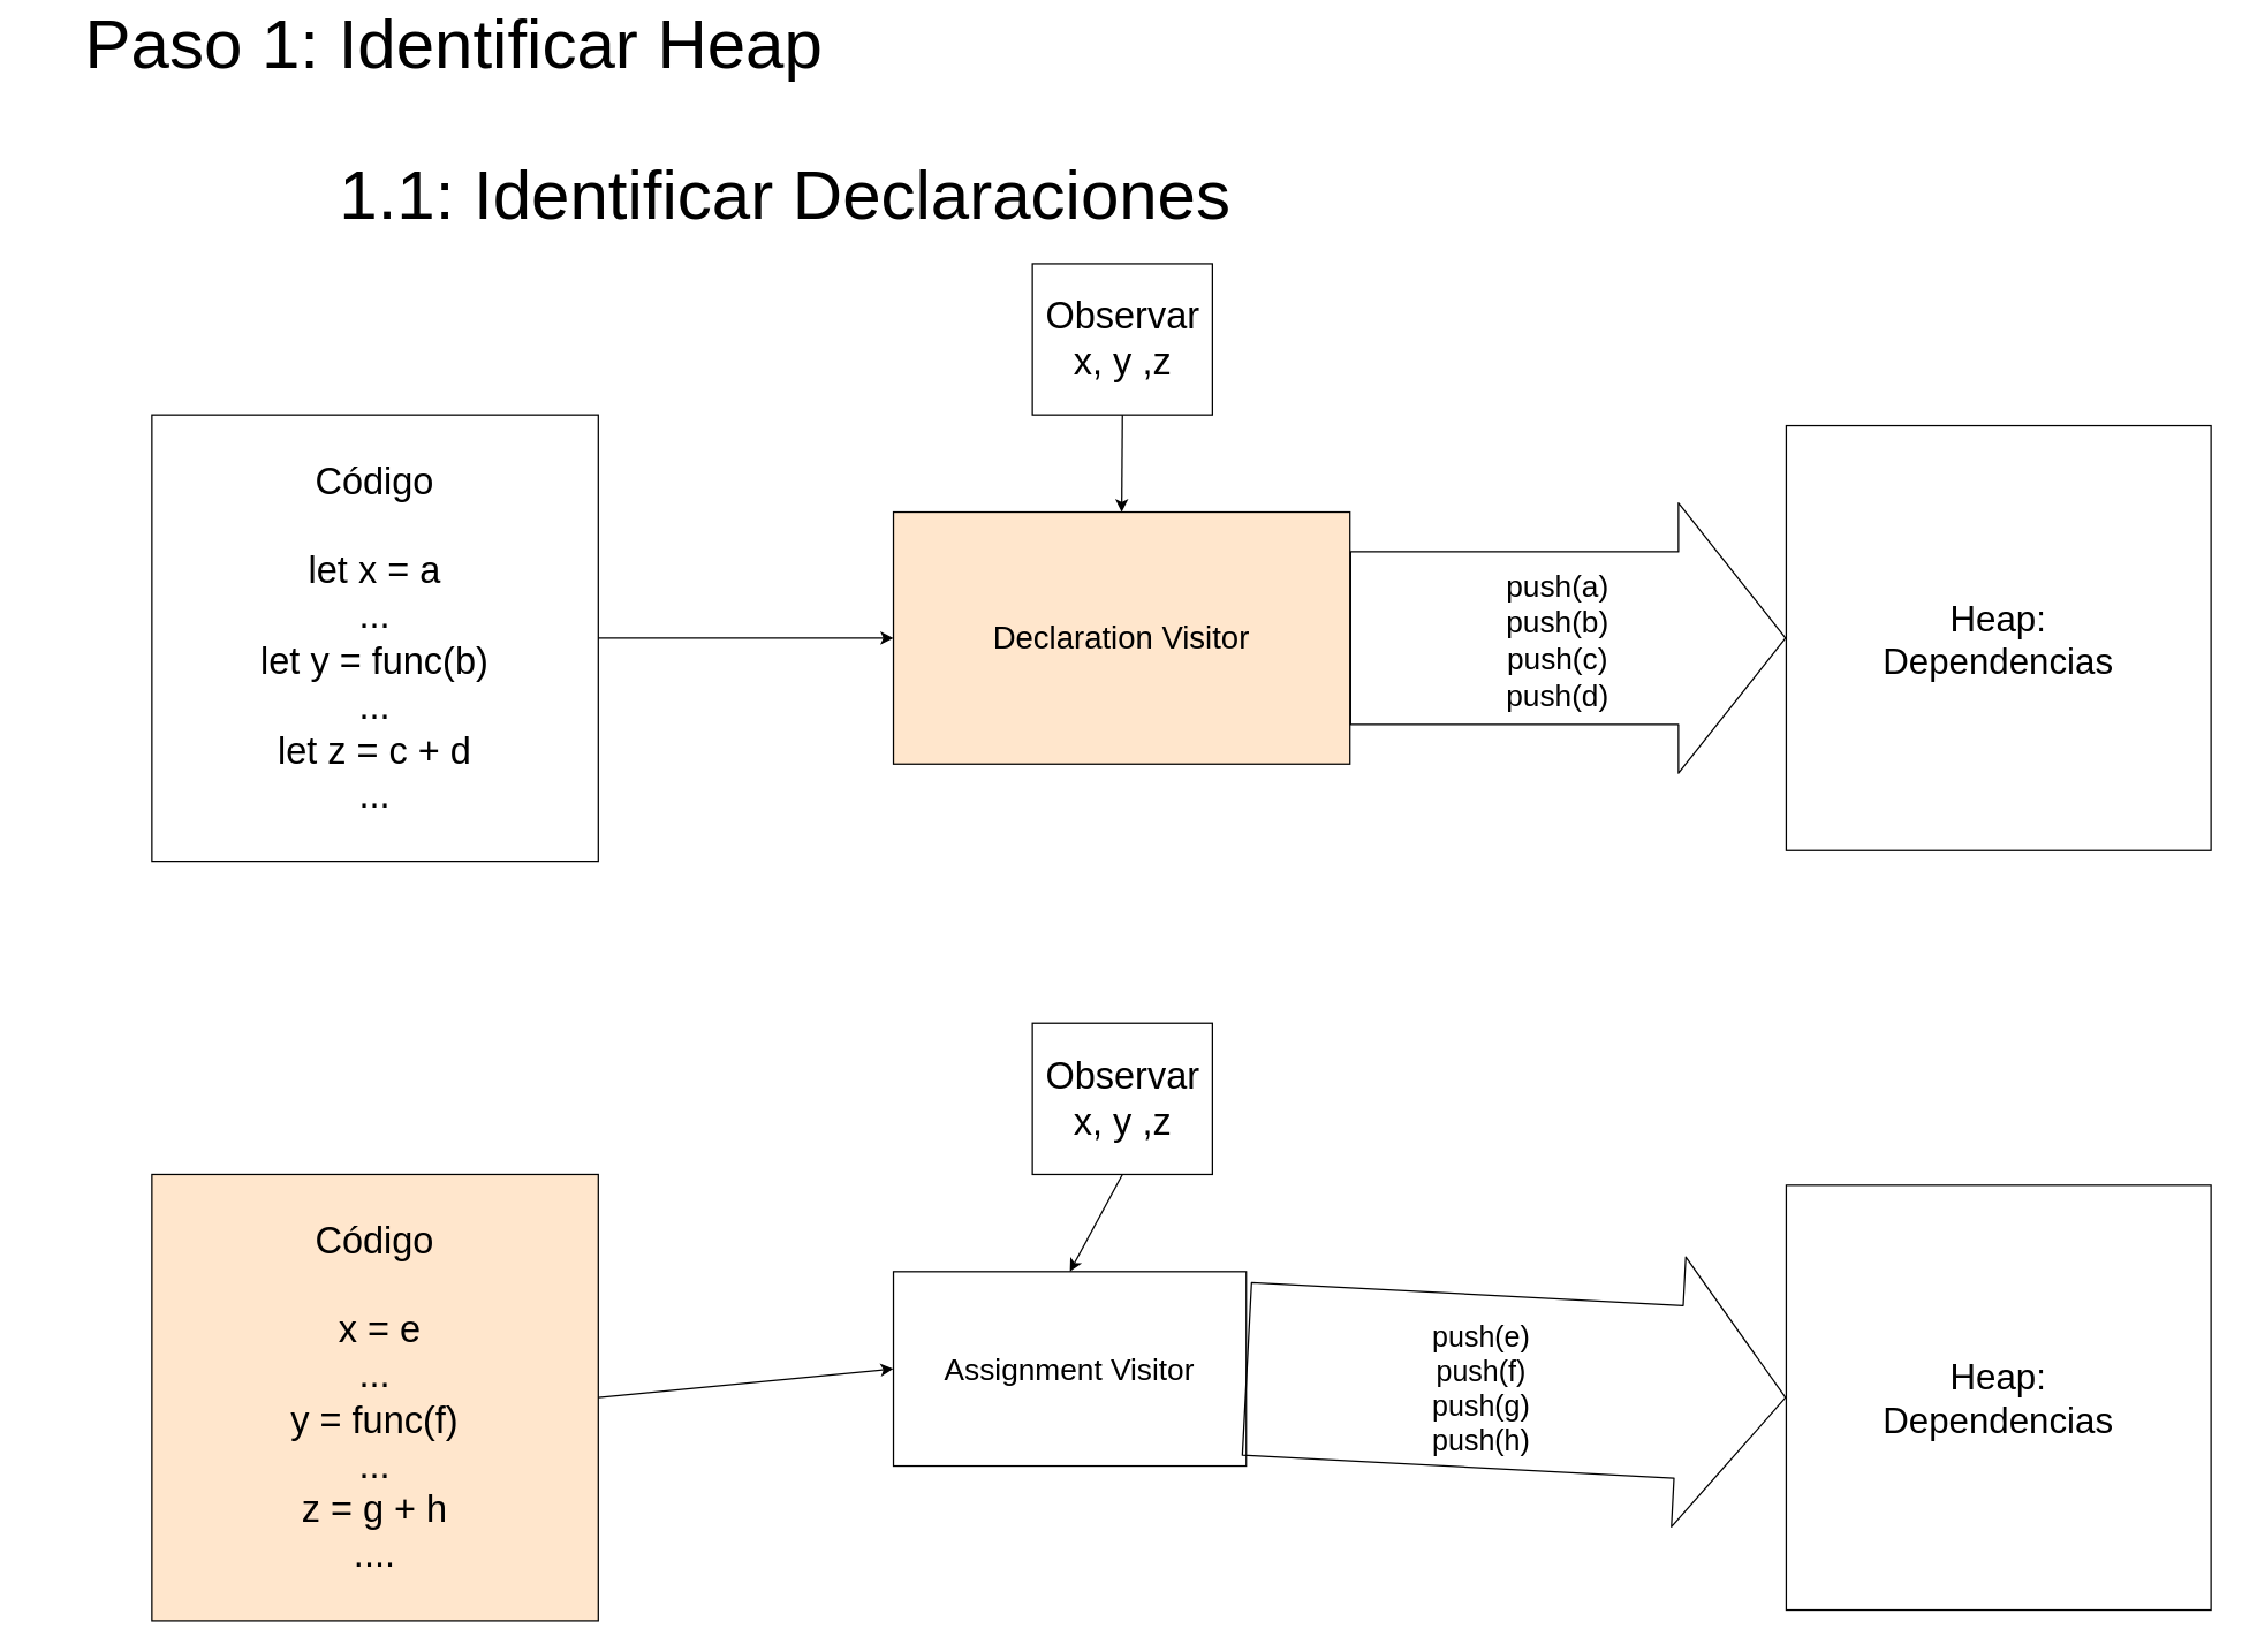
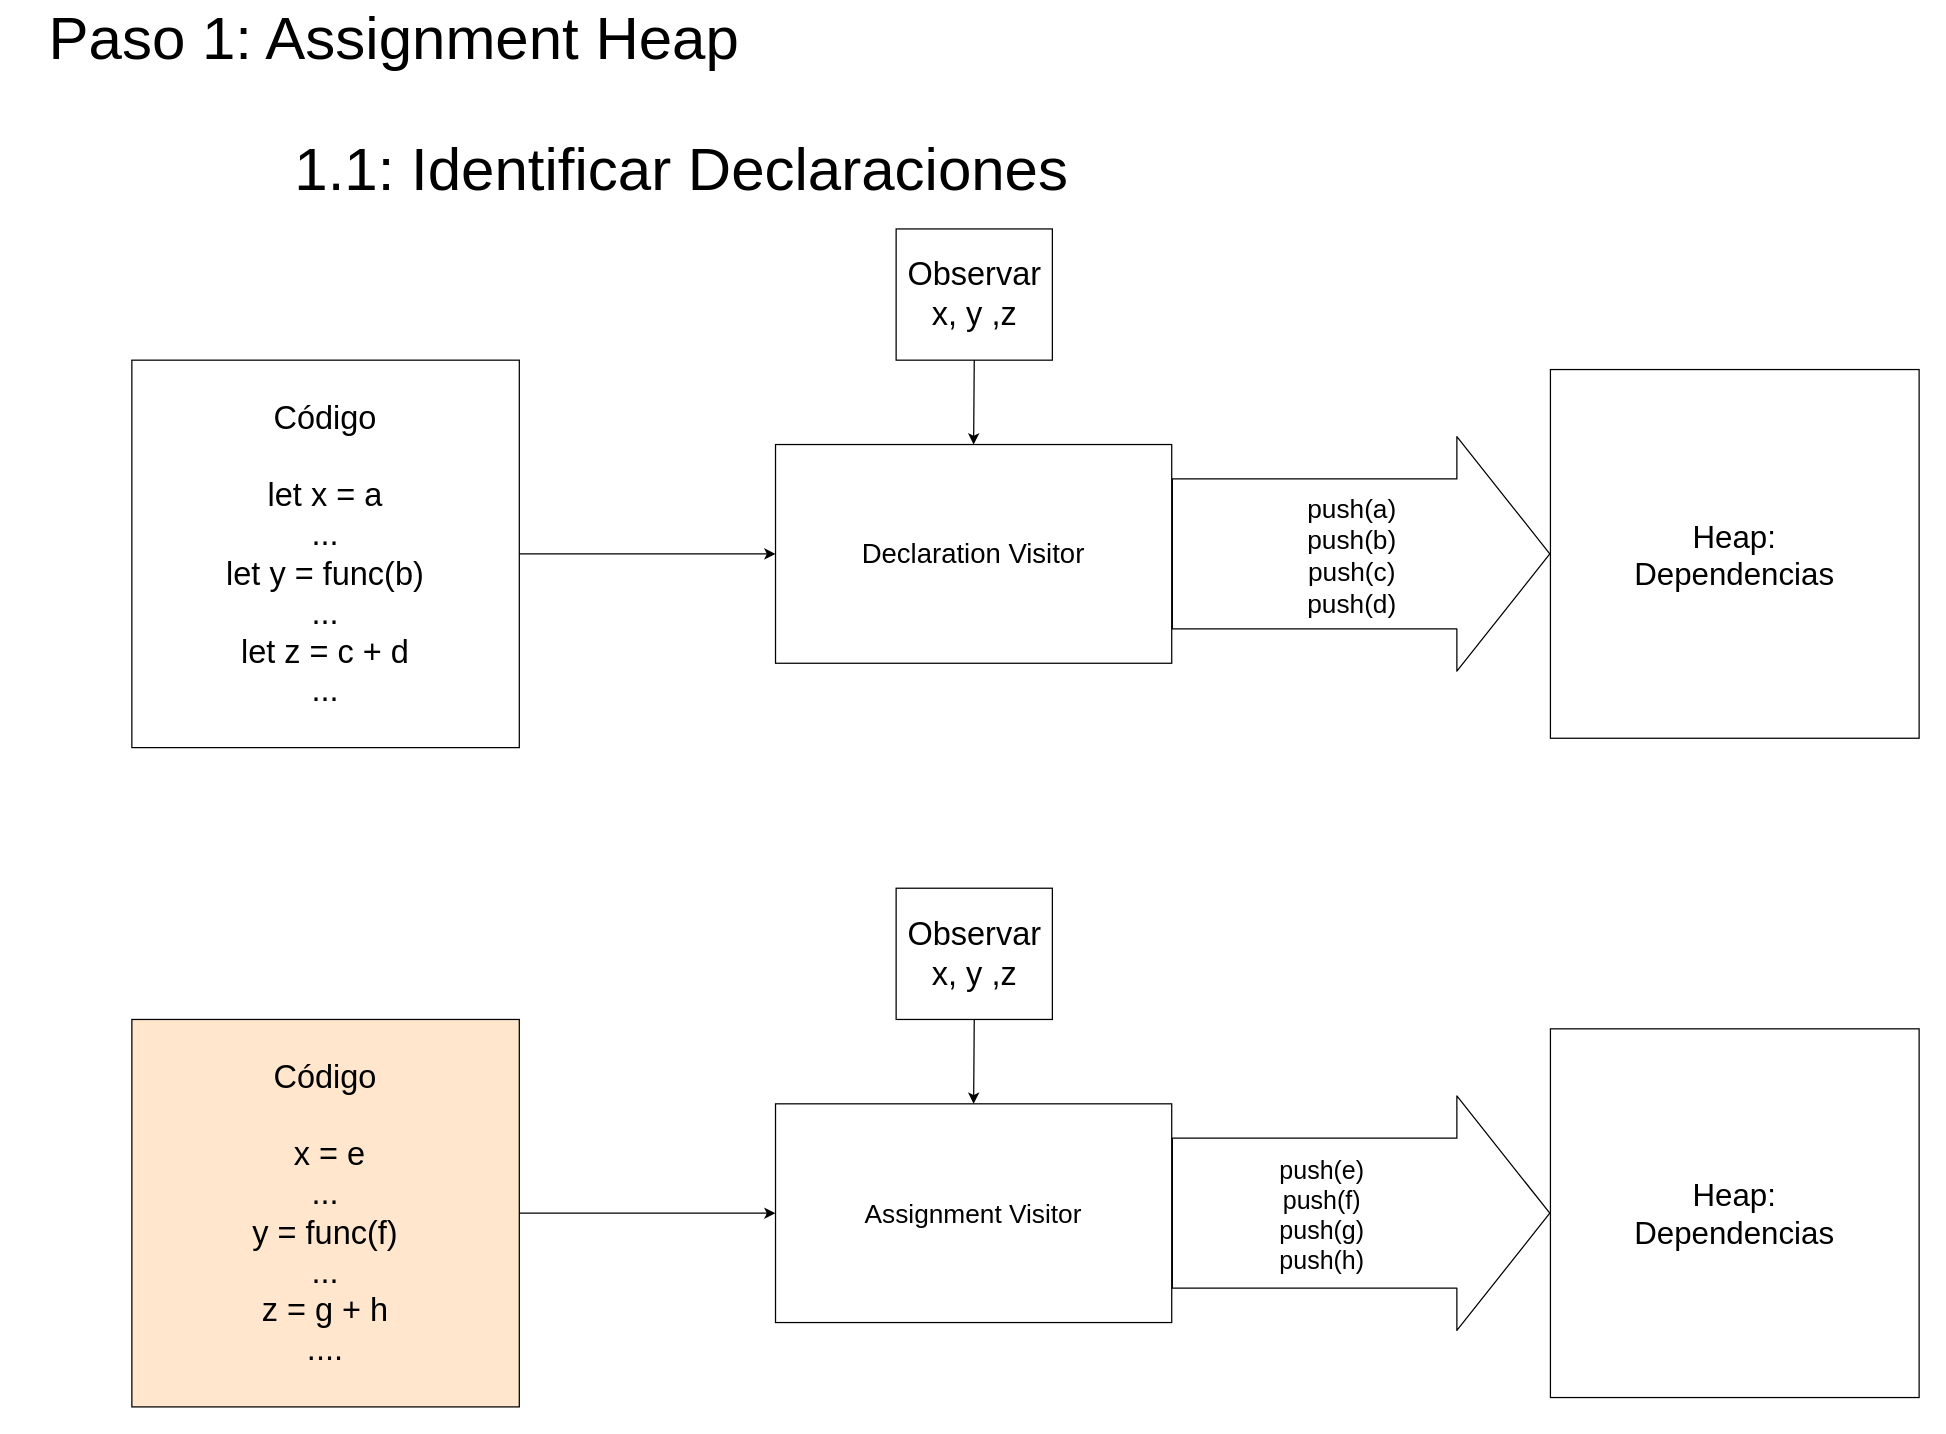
  <mxCell id="0" />
  <mxCell id="1" parent="0" />
  <mxCell id="2" value="&lt;font style=&quot;font-size: 26px&quot;&gt;Código&lt;br&gt;&lt;br&gt;&lt;span&gt;let x = a&lt;/span&gt;&lt;br&gt;&lt;span&gt;...&lt;/span&gt;&lt;br&gt;&lt;span&gt;let y = func(b)&lt;/span&gt;&lt;br&gt;&lt;span&gt;...&lt;/span&gt;&lt;br&gt;&lt;span&gt;let z = c + d&lt;/span&gt;&lt;br&gt;&lt;span&gt;...&lt;/span&gt;&lt;br&gt;&lt;/font&gt;" style="whiteSpace=wrap;html=1;aspect=fixed;" parent="1" vertex="1"><mxGeometry x="105" y="287.5" width="310" height="310" as="geometry" /></mxCell>
  <mxCell id="3" value="&lt;div style=&quot;text-align: center&quot;&gt;&lt;span style=&quot;font-size: 25px ; line-height: 120%&quot;&gt;Heap:&lt;/span&gt;&lt;/div&gt;&lt;div style=&quot;text-align: justify&quot;&gt;&lt;span style=&quot;font-size: 25px ; line-height: 120%&quot;&gt;Dependencias&lt;/span&gt;&lt;/div&gt;" style="whiteSpace=wrap;html=1;aspect=fixed;" parent="1" vertex="1"><mxGeometry x="1240" y="295" width="295" height="295" as="geometry" /></mxCell>
  <mxCell id="4" value="&lt;font style=&quot;font-size: 26px&quot;&gt;Observar&lt;br&gt;x, y ,z&lt;/font&gt;" style="rounded=0;whiteSpace=wrap;html=1;" parent="1" vertex="1"><mxGeometry x="716.5" y="182.5" width="125" height="105" as="geometry" /></mxCell>
- <mxCell id="5" value="&lt;font style=&quot;font-size: 22px&quot;&gt;Declaration Visitor&lt;/font&gt;" style="rounded=0;whiteSpace=wrap;html=1;fillColor=#ffe6cc;" parent="1" vertex="1"><mxGeometry x="620" y="355" width="317" height="175" as="geometry" /></mxCell>
- <mxCell id="6" value="&lt;font style=&quot;font-size: 48px&quot;&gt;Paso 1: Identificar Heap&lt;br&gt;&lt;/font&gt;" style="text;html=1;strokeColor=none;fillColor=none;align=center;verticalAlign=middle;whiteSpace=wrap;rounded=0;" parent="1" vertex="1"><mxGeometry x="20" y="20" width="590" height="20" as="geometry" /></mxCell>
+ <mxCell id="5" value="&lt;font style=&quot;font-size: 22px&quot;&gt;Declaration Visitor&lt;/font&gt;" style="rounded=0;whiteSpace=wrap;html=1;" parent="1" vertex="1"><mxGeometry x="620" y="355" width="317" height="175" as="geometry" /></mxCell>
+ <mxCell id="6" value="&lt;font style=&quot;font-size: 48px&quot;&gt;Paso 1: Assignment Heap&lt;br&gt;&lt;/font&gt;" style="text;html=1;strokeColor=none;fillColor=none;align=center;verticalAlign=middle;whiteSpace=wrap;rounded=0;" parent="1" vertex="1"><mxGeometry x="20" y="20" width="590" height="20" as="geometry" /></mxCell>
  <mxCell id="7" value="&lt;font style=&quot;font-size: 48px&quot;&gt;1.1: Identificar Declaraciones&lt;br&gt;&lt;/font&gt;" style="text;html=1;strokeColor=none;fillColor=none;align=center;verticalAlign=middle;whiteSpace=wrap;rounded=0;" parent="1" vertex="1"><mxGeometry x="200" y="125" width="690" height="20" as="geometry" /></mxCell>
  <mxCell id="8" value="" style="endArrow=classic;html=1;entryX=0;entryY=0.5;entryDx=0;entryDy=0;exitX=1;exitY=0.5;exitDx=0;exitDy=0;" parent="1" source="2" target="5" edge="1"><mxGeometry width="50" height="50" relative="1" as="geometry"><mxPoint x="600" y="600" as="sourcePoint" /><mxPoint x="620" y="300" as="targetPoint" /></mxGeometry></mxCell>
  <mxCell id="9" value="" style="endArrow=classic;html=1;exitX=0.5;exitY=1;exitDx=0;exitDy=0;entryX=0.5;entryY=0;entryDx=0;entryDy=0;" parent="1" source="4" target="5" edge="1"><mxGeometry width="50" height="50" relative="1" as="geometry"><mxPoint x="800" y="550" as="sourcePoint" /><mxPoint x="837" y="360" as="targetPoint" /></mxGeometry></mxCell>
  <mxCell id="10" value="" style="shape=flexArrow;endArrow=classic;html=1;exitX=1;exitY=0.5;exitDx=0;exitDy=0;entryX=0;entryY=0.5;entryDx=0;entryDy=0;endWidth=66.667;endSize=24.45;width=120;" parent="1" source="5" target="3" edge="1"><mxGeometry width="50" height="50" relative="1" as="geometry"><mxPoint x="1120" y="550" as="sourcePoint" /><mxPoint x="1170" y="500" as="targetPoint" /><Array as="points" /></mxGeometry></mxCell>
  <mxCell id="11" value="&lt;font style=&quot;font-size: 21px&quot;&gt;&lt;span&gt;push(a)&lt;/span&gt;&lt;br&gt;&lt;span&gt;push(b)&lt;/span&gt;&lt;br&gt;&lt;span&gt;push(c)&lt;/span&gt;&lt;br&gt;push(d)&lt;/font&gt;" style="text;html=1;resizable=0;points=[];align=center;verticalAlign=middle;labelBackgroundColor=#ffffff;" parent="10" vertex="1" connectable="0"><mxGeometry x="0.176" y="10" relative="1" as="geometry"><mxPoint x="-35" y="10.5" as="offset" /></mxGeometry></mxCell>
  <mxCell id="12" value="&lt;font style=&quot;font-size: 26px&quot;&gt;Código&lt;br&gt;&lt;br&gt;&lt;span&gt;&amp;nbsp;x = e&lt;/span&gt;&lt;br&gt;&lt;span&gt;...&lt;/span&gt;&lt;br&gt;&lt;span&gt;y = func(f)&lt;/span&gt;&lt;br&gt;&lt;span&gt;...&lt;/span&gt;&lt;br&gt;&lt;span&gt;z = g + h&lt;/span&gt;&lt;br&gt;&lt;span&gt;....&lt;/span&gt;&lt;br&gt;&lt;/font&gt;" style="whiteSpace=wrap;html=1;aspect=fixed;fillColor=#ffe6cc;" parent="1" vertex="1"><mxGeometry x="105" y="815" width="310" height="310" as="geometry" /></mxCell>
  <mxCell id="13" value="&lt;div style=&quot;text-align: center&quot;&gt;&lt;span style=&quot;font-size: 25px ; line-height: 120%&quot;&gt;Heap:&lt;/span&gt;&lt;/div&gt;&lt;div style=&quot;text-align: justify&quot;&gt;&lt;span style=&quot;font-size: 25px ; line-height: 120%&quot;&gt;Dependencias&lt;/span&gt;&lt;/div&gt;" style="whiteSpace=wrap;html=1;aspect=fixed;" parent="1" vertex="1"><mxGeometry x="1240" y="822.5" width="295" height="295" as="geometry" /></mxCell>
  <mxCell id="14" value="&lt;font style=&quot;font-size: 26px&quot;&gt;Observar&lt;br&gt;x, y ,z&lt;/font&gt;" style="rounded=0;whiteSpace=wrap;html=1;" parent="1" vertex="1"><mxGeometry x="716.5" y="710" width="125" height="105" as="geometry" /></mxCell>
- <mxCell id="15" value="&lt;span style=&quot;font-size: 21px&quot;&gt;Assignment Visitor&lt;/span&gt;&lt;br&gt;" style="rounded=0;whiteSpace=wrap;html=1;" parent="1" vertex="1"><mxGeometry x="620" y="882.5" width="245" height="135" as="geometry" /></mxCell>
+ <mxCell id="15" value="&lt;span style=&quot;font-size: 21px&quot;&gt;Assignment Visitor&lt;/span&gt;&lt;br&gt;" style="rounded=0;whiteSpace=wrap;html=1;" parent="1" vertex="1"><mxGeometry x="620" y="882.5" width="317" height="175" as="geometry" /></mxCell>
  <mxCell id="16" value="" style="endArrow=classic;html=1;entryX=0;entryY=0.5;entryDx=0;entryDy=0;exitX=1;exitY=0.5;exitDx=0;exitDy=0;" parent="1" source="12" target="15" edge="1"><mxGeometry width="50" height="50" relative="1" as="geometry"><mxPoint x="600" y="1127.5" as="sourcePoint" /><mxPoint x="620" y="827.5" as="targetPoint" /></mxGeometry></mxCell>
  <mxCell id="17" value="" style="endArrow=classic;html=1;exitX=0.5;exitY=1;exitDx=0;exitDy=0;entryX=0.5;entryY=0;entryDx=0;entryDy=0;" parent="1" source="14" target="15" edge="1"><mxGeometry width="50" height="50" relative="1" as="geometry"><mxPoint x="800" y="1077.5" as="sourcePoint" /><mxPoint x="837" y="887.5" as="targetPoint" /></mxGeometry></mxCell>
  <mxCell id="18" value="" style="shape=flexArrow;endArrow=classic;html=1;exitX=1;exitY=0.5;exitDx=0;exitDy=0;entryX=0;entryY=0.5;entryDx=0;entryDy=0;endWidth=66.667;endSize=24.45;width=120;" parent="1" source="15" target="13" edge="1"><mxGeometry width="50" height="50" relative="1" as="geometry"><mxPoint x="1120" y="1077.5" as="sourcePoint" /><mxPoint x="1170" y="1027.5" as="targetPoint" /><Array as="points" /></mxGeometry></mxCell>
  <mxCell id="19" value="&lt;font style=&quot;font-size: 20px&quot;&gt;&lt;span&gt;push(e)&lt;br&gt;&lt;/span&gt;&lt;span&gt;push(f)&lt;/span&gt;&lt;br&gt;&lt;span&gt;push(g)&lt;/span&gt;&lt;br&gt;push(h)&lt;/font&gt;&lt;br&gt;" style="text;html=1;resizable=0;points=[];align=center;verticalAlign=middle;labelBackgroundColor=#ffffff;" parent="18" vertex="1" connectable="0"><mxGeometry x="0.176" y="10" relative="1" as="geometry"><mxPoint x="-58.5" y="10.5" as="offset" /></mxGeometry></mxCell>
